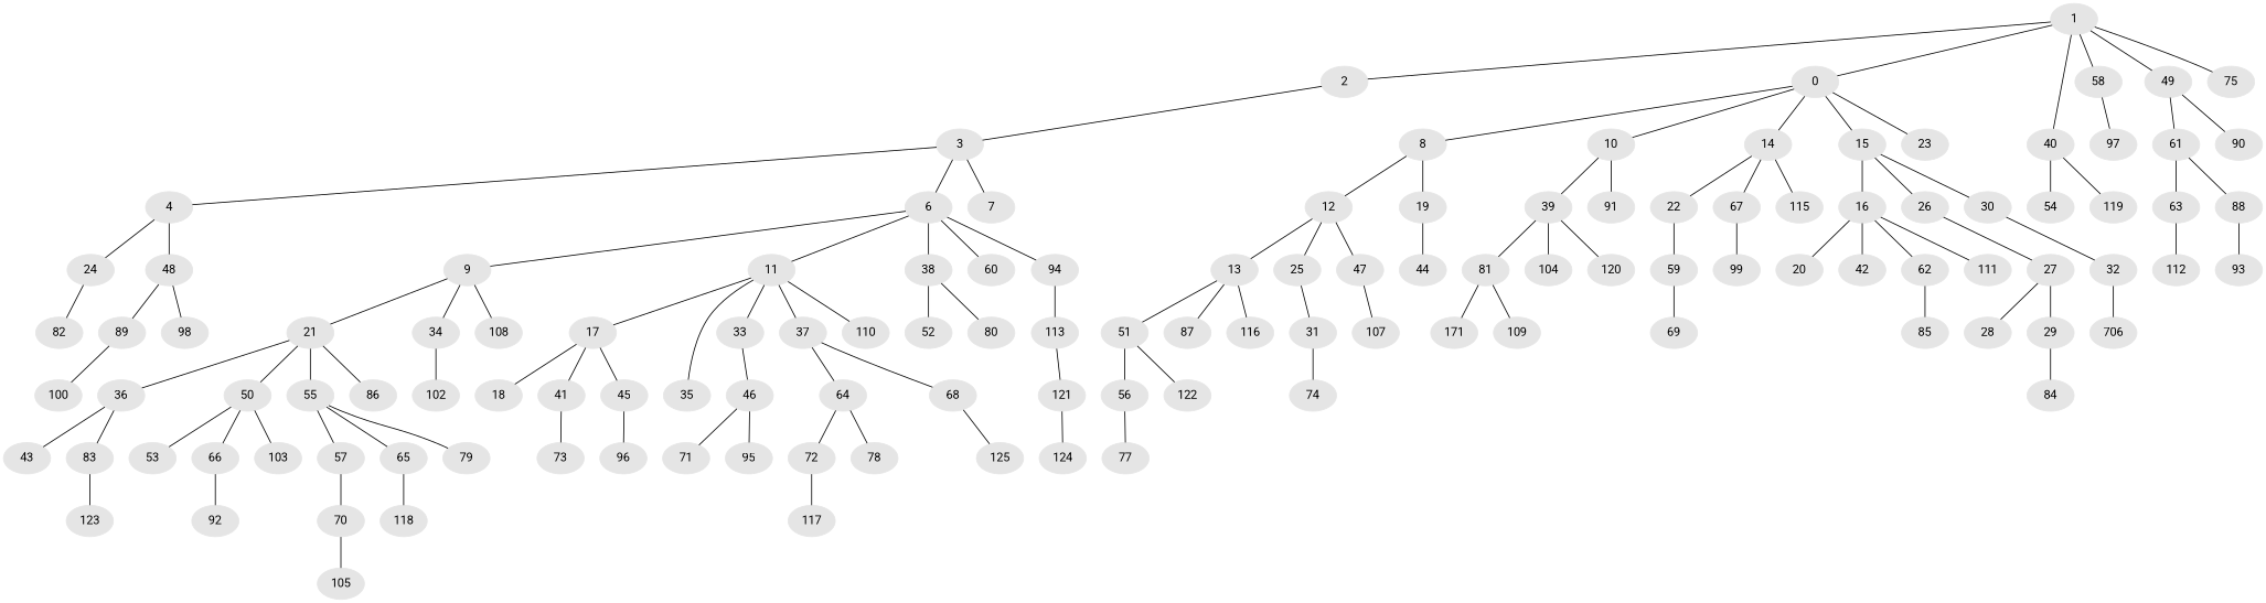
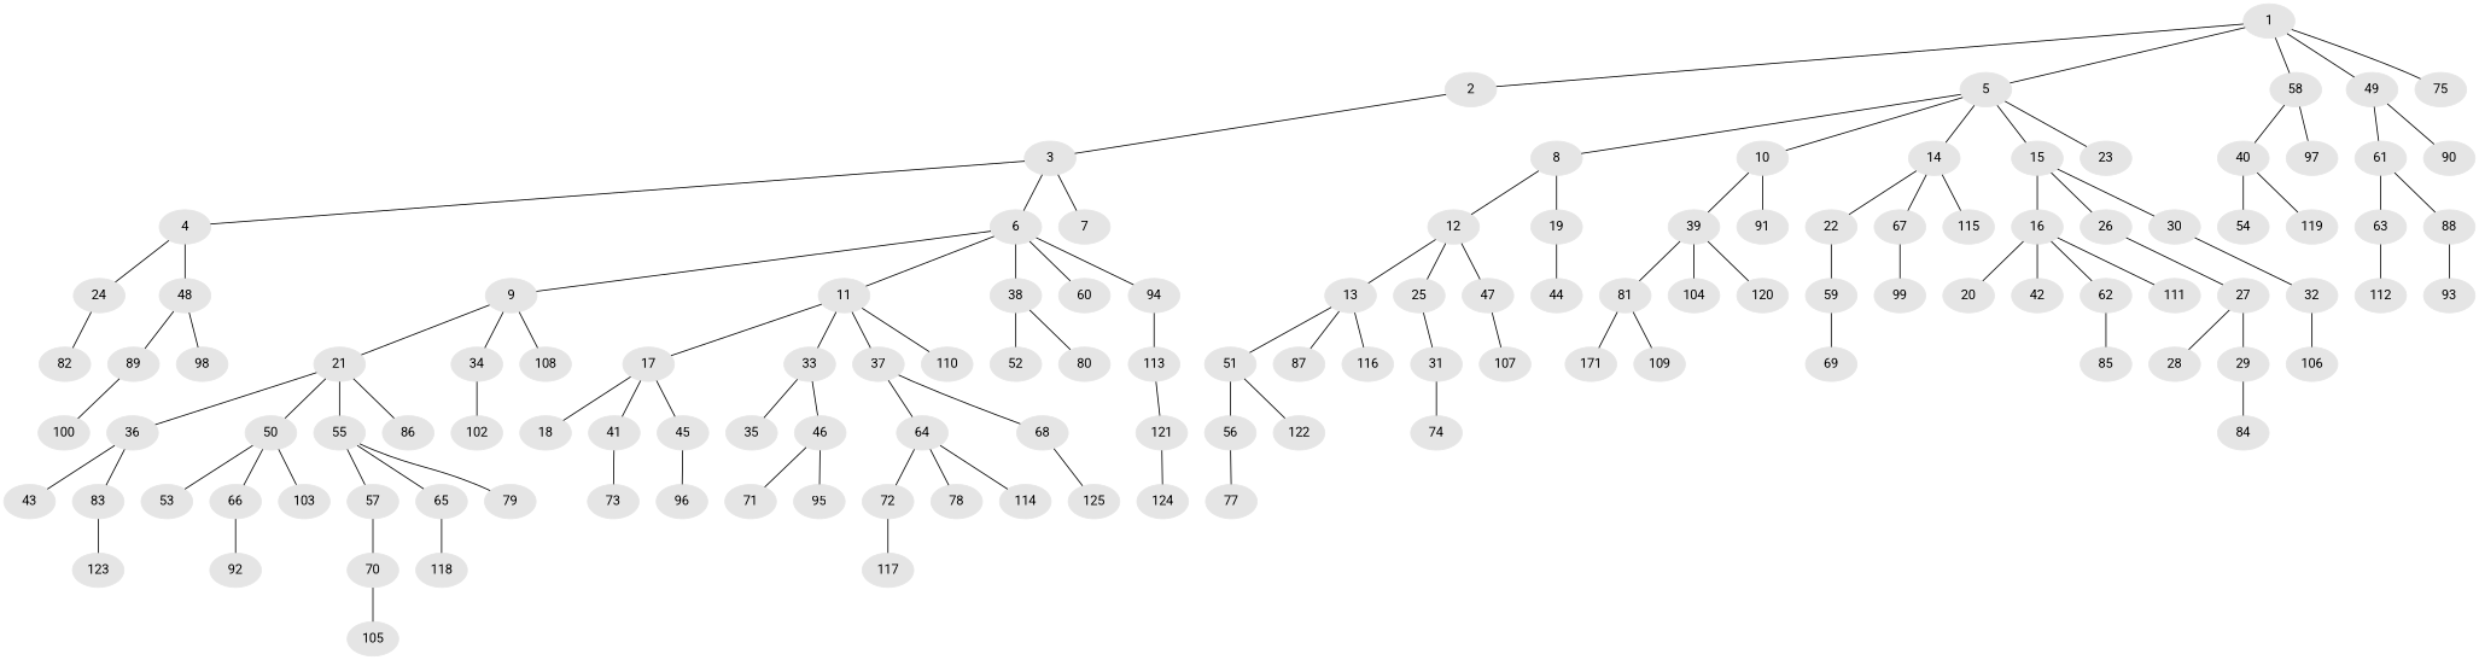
  graph {
    fontname=Roboto
    node [color=gray90 fontname=Roboto style=filled]
    edge [fontname=Roboto]
    1
    2
-   5 [label=0]
+   5
    40
    49
    58
    75
    3
    8
    10
    14
    15
    23
    54
    119
    61
    90
    97
    4
    6
    7
    24
    48
    9
    11
    38
    60
    94
    82
    89
    98
    12
    19
    39
    91
    22
    67
    115
    16
    26
    30
    21
    34
    108
    17
    33
    37
    110
    52
    80
    113
    13
    25
    47
    44
    36
    50
    55
    86
    102
    81
    104
    120
    18
    41
    45
    35
    46
    64
    68
    51
    87
    116
    31
    107
    56
    122
    59
    99
    20
    42
    62
    111
    27
    32
    85
    73
    96
    43
    83
    53
    66
    103
    57
    65
    79
    69
    74
    28
    29
    84
-   106 [label=706]
+   106
    71
    95
    72
    78
+   114
    125
    n109 [label=171]
    109
    100
    63
    88
    92
    123
    77
    70
    118
    105
    112
    93
    117
    121
    124
    1 -- 2
    1 -- 5
-   1 -- 40
+   58 -- 40
    1 -- 49
    1 -- 58
    1 -- 75
    2 -- 3
    5 -- 8
    5 -- 10
    5 -- 14
    5 -- 15
    5 -- 23
    40 -- 54
    40 -- 119
    49 -- 61
    49 -- 90
    58 -- 97
    3 -- 4
    3 -- 6
    3 -- 7
    8 -- 12
    8 -- 19
    10 -- 39
    10 -- 91
    14 -- 22
    14 -- 67
    14 -- 115
    15 -- 16
    15 -- 26
    15 -- 30
    61 -- 63
    61 -- 88
    4 -- 24
    4 -- 48
    6 -- 9
    6 -- 11
    6 -- 38
    6 -- 60
    6 -- 94
    24 -- 82
    48 -- 89
    48 -- 98
    9 -- 21
    9 -- 34
    9 -- 108
    11 -- 17
    11 -- 33
    11 -- 37
    11 -- 110
    38 -- 52
    38 -- 80
    94 -- 113
    89 -- 100
    12 -- 13
    12 -- 25
    12 -- 47
    19 -- 44
    39 -- 81
    39 -- 104
    39 -- 120
    22 -- 59
    67 -- 99
    16 -- 20
    16 -- 42
    16 -- 62
    16 -- 111
    26 -- 27
    30 -- 32
    21 -- 36
    21 -- 50
    21 -- 55
    21 -- 86
    34 -- 102
    17 -- 18
    17 -- 41
    17 -- 45
-   11 -- 35
+   33 -- 35
    33 -- 46
    37 -- 64
    37 -- 68
    113 -- 121
    13 -- 51
    13 -- 87
    13 -- 116
    25 -- 31
    47 -- 107
    36 -- 43
    36 -- 83
    50 -- 53
    50 -- 66
    50 -- 103
    55 -- 57
    55 -- 65
    55 -- 79
    81 -- n109
    81 -- 109
    41 -- 73
    45 -- 96
    46 -- 71
    46 -- 95
    64 -- 72
    64 -- 78
+   64 -- 114
    68 -- 125
    51 -- 56
    51 -- 122
    31 -- 74
    56 -- 77
    59 -- 69
    62 -- 85
    27 -- 28
    27 -- 29
    32 -- 106
    83 -- 123
    66 -- 92
    57 -- 70
    65 -- 118
    29 -- 84
    72 -- 117
    63 -- 112
    88 -- 93
    70 -- 105
    121 -- 124
  }
